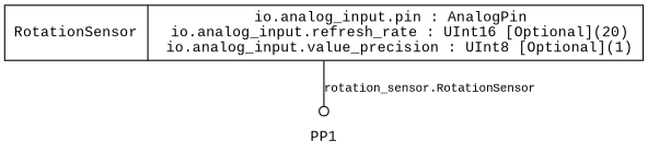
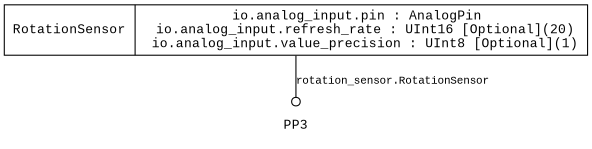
  digraph {
    rankdir=TB
    fontname="Liberation Mono"
    node [fontsize=12 fontname="Liberation Mono"]
    n1 [label="<f0> RotationSensor | <f1> io.analog_input.pin : AnalogPin \n io.analog_input.refresh_rate : UInt16 [Optional](20)\n io.analog_input.value_precision : UInt8 [Optional](1)" shape=record]
-   PP1 [shape=plaintext]
+   PP1 [shape=plaintext label=PP3]
    n1 -> PP1 [arrowhead=odot fontsize=10 label="rotation_sensor.RotationSensor" fontname="Liberation Mono"]
  }
